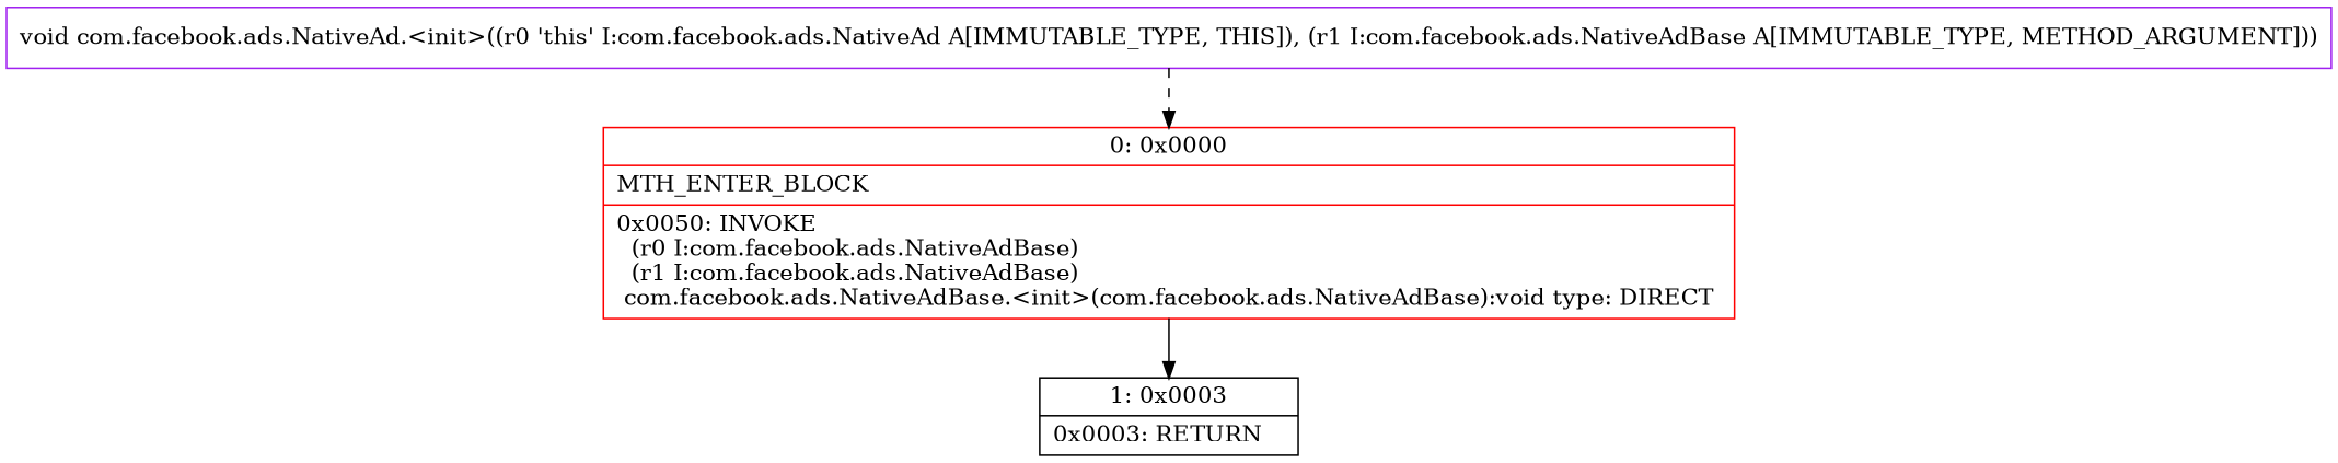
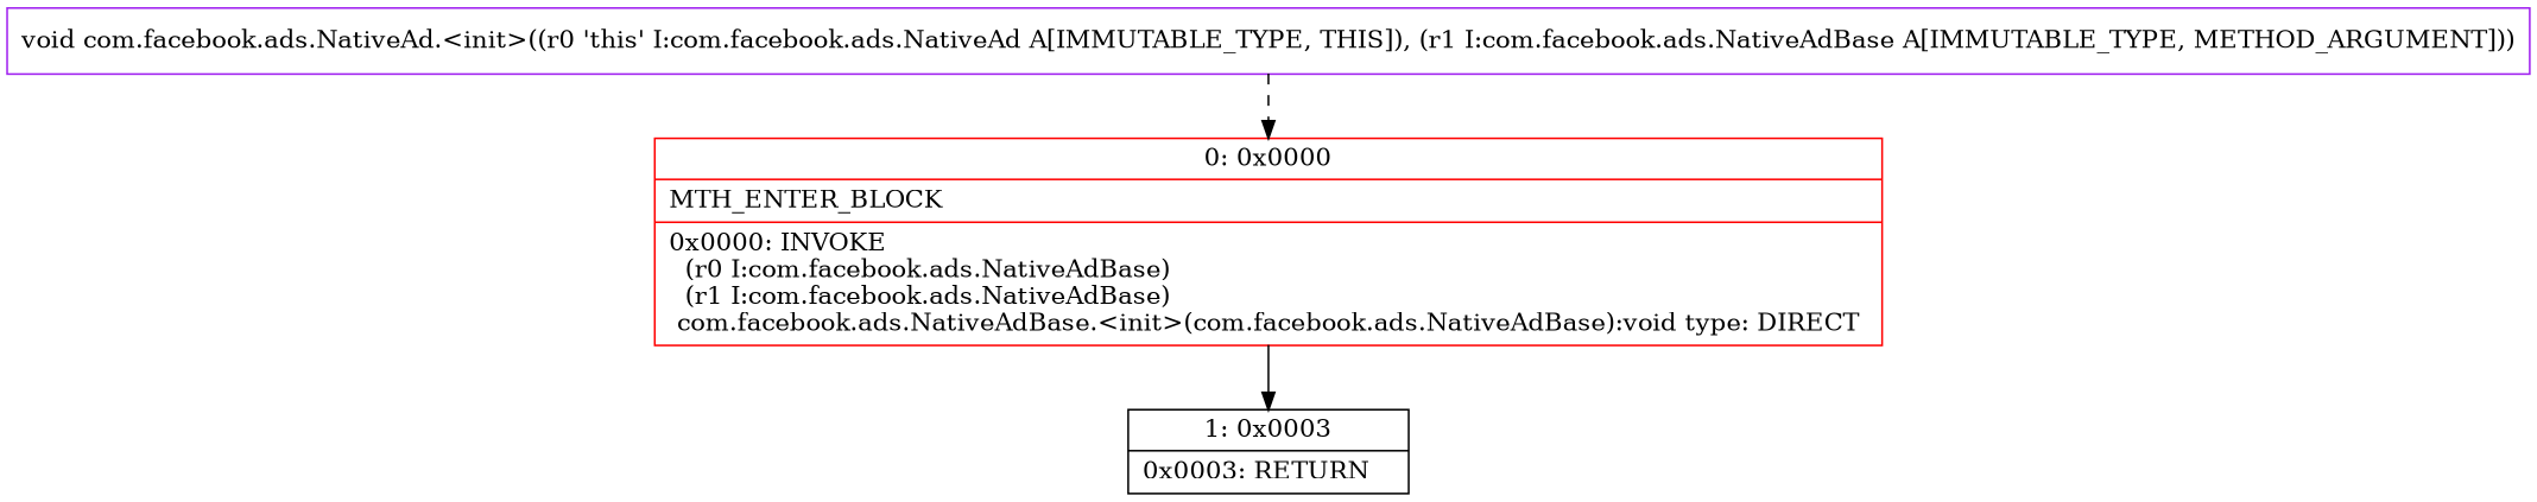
  digraph {
    node [shape=record]
-   n1 [label="{0\:\ 0x0000|MTH_ENTER_BLOCK\l|0x0050: INVOKE  \l  (r0 I:com.facebook.ads.NativeAdBase)\l  (r1 I:com.facebook.ads.NativeAdBase)\l com.facebook.ads.NativeAdBase.\<init\>(com.facebook.ads.NativeAdBase):void type: DIRECT \l}" color=red]
+   n1 [label="{0\:\ 0x0000|MTH_ENTER_BLOCK\l|0x0000: INVOKE  \l  (r0 I:com.facebook.ads.NativeAdBase)\l  (r1 I:com.facebook.ads.NativeAdBase)\l com.facebook.ads.NativeAdBase.\<init\>(com.facebook.ads.NativeAdBase):void type: DIRECT \l}" color=red]
    n2 [label="{1\:\ 0x0003|0x0003: RETURN   \l}" color=black]
    n3 [label="{void com.facebook.ads.NativeAd.\<init\>((r0 'this' I:com.facebook.ads.NativeAd A[IMMUTABLE_TYPE, THIS]), (r1 I:com.facebook.ads.NativeAdBase A[IMMUTABLE_TYPE, METHOD_ARGUMENT])) }" color=purple]
    n1 -> n2 [style=solid]
    n3 -> n1 [style=dashed]
  }
